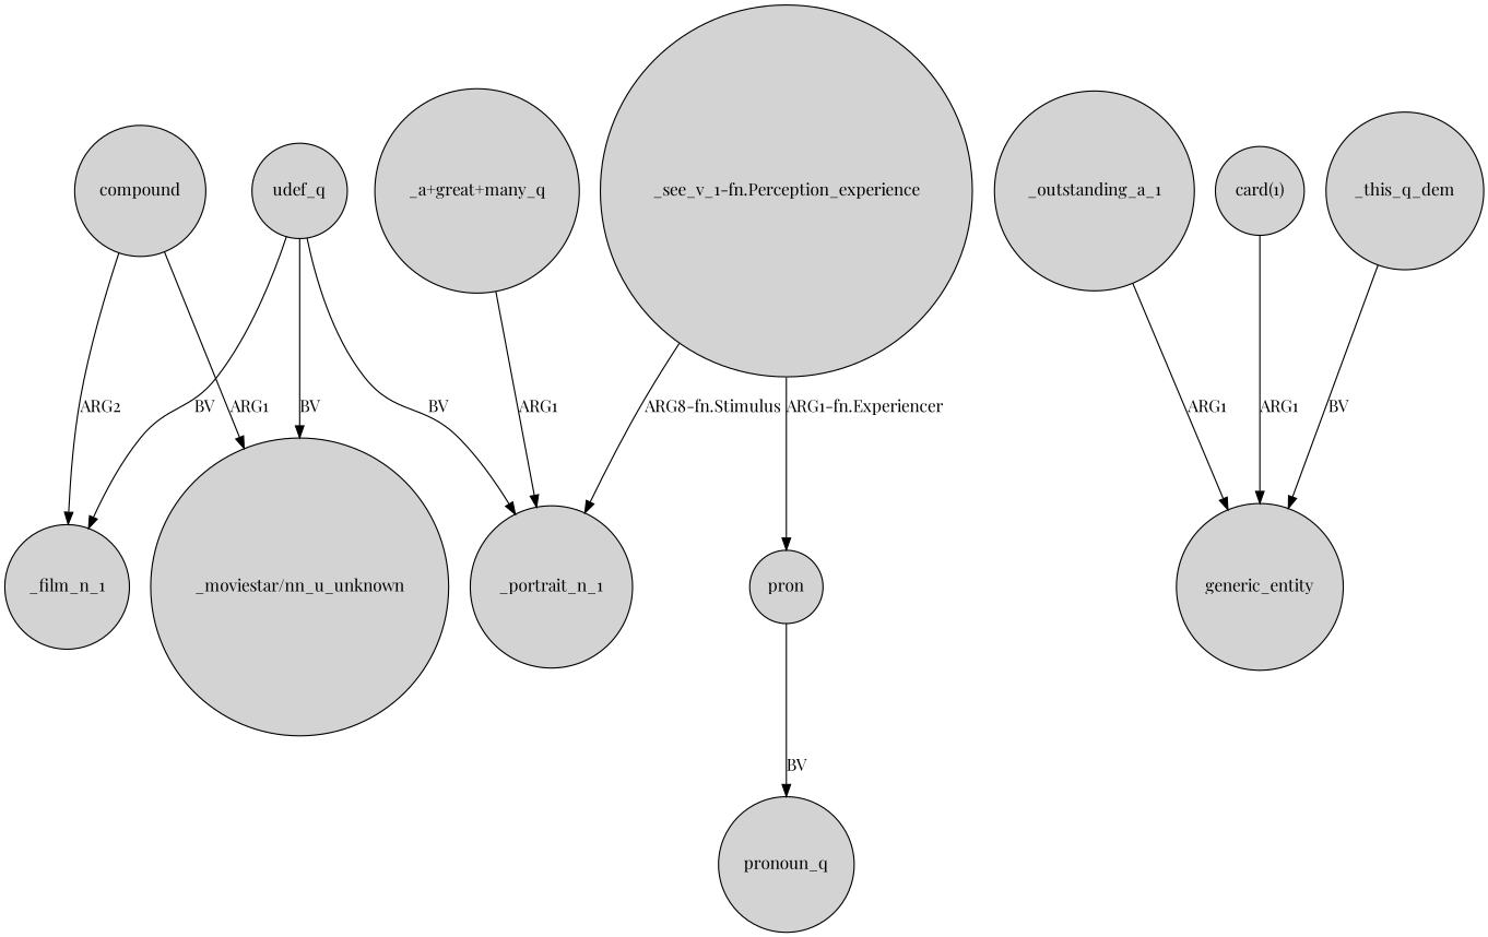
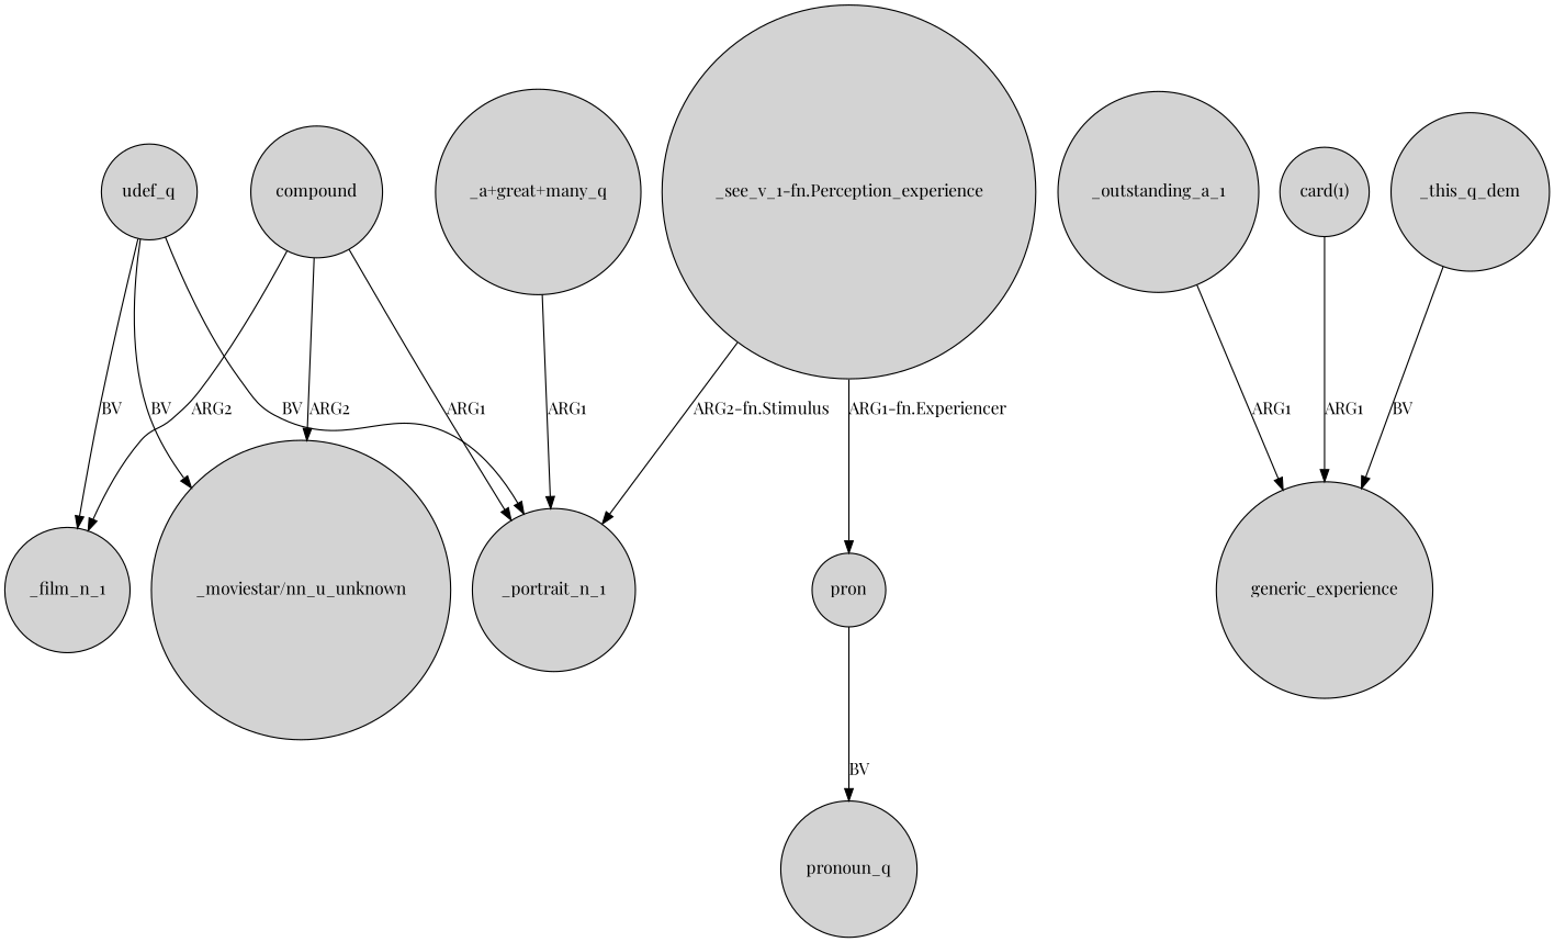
  digraph {
    fontname="Playfair Display"
    node [fontname="Playfair Display" shape=circle style=filled]
    edge [fontname="Playfair Display"]
    compound
    _film_n_1
    "_moviestar/nn_u_unknown"
    _portrait_n_1
    udef_q
    _outstanding_a_1
-   generic_entity
+   generic_entity [label=generic_experience]
    "card(1)"
    _this_q_dem
    "_see_v_1-fn.Perception_experience"
    pron
    pronoun_q
    "_a+great+many_q"
    compound -> _film_n_1 [label=ARG2]
-   compound -> "_moviestar/nn_u_unknown" [label=ARG1]
+   compound -> "_moviestar/nn_u_unknown" [label=ARG2]
+   compound -> _portrait_n_1 [label=ARG1]
    udef_q -> _film_n_1 [label=BV]
    udef_q -> "_moviestar/nn_u_unknown" [label=BV]
    udef_q -> _portrait_n_1 [label=BV]
    _outstanding_a_1 -> generic_entity [label=ARG1]
    "card(1)" -> generic_entity [label=ARG1]
    _this_q_dem -> generic_entity [label=BV]
-   "_see_v_1-fn.Perception_experience" -> _portrait_n_1 [label="ARG8-fn.Stimulus"]
+   "_see_v_1-fn.Perception_experience" -> _portrait_n_1 [label="ARG2-fn.Stimulus"]
    "_see_v_1-fn.Perception_experience" -> pron [label="ARG1-fn.Experiencer"]
    pron -> pronoun_q [label=BV]
    "_a+great+many_q" -> _portrait_n_1 [label=ARG1]
  }
